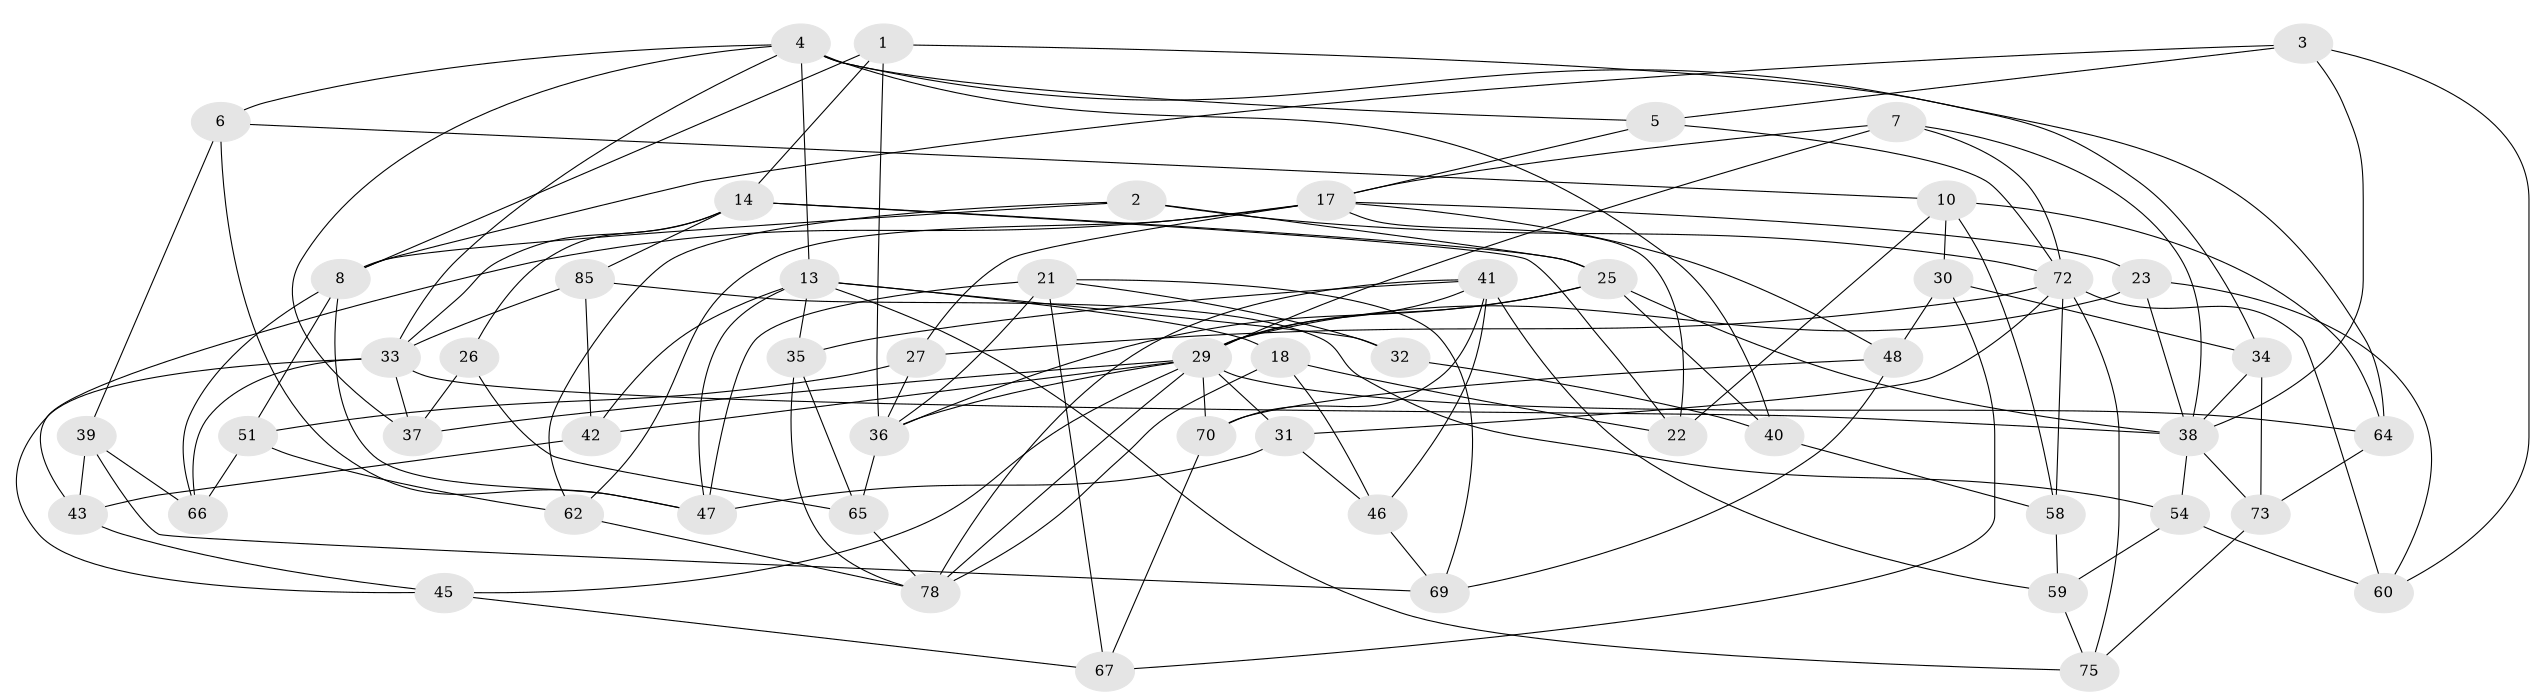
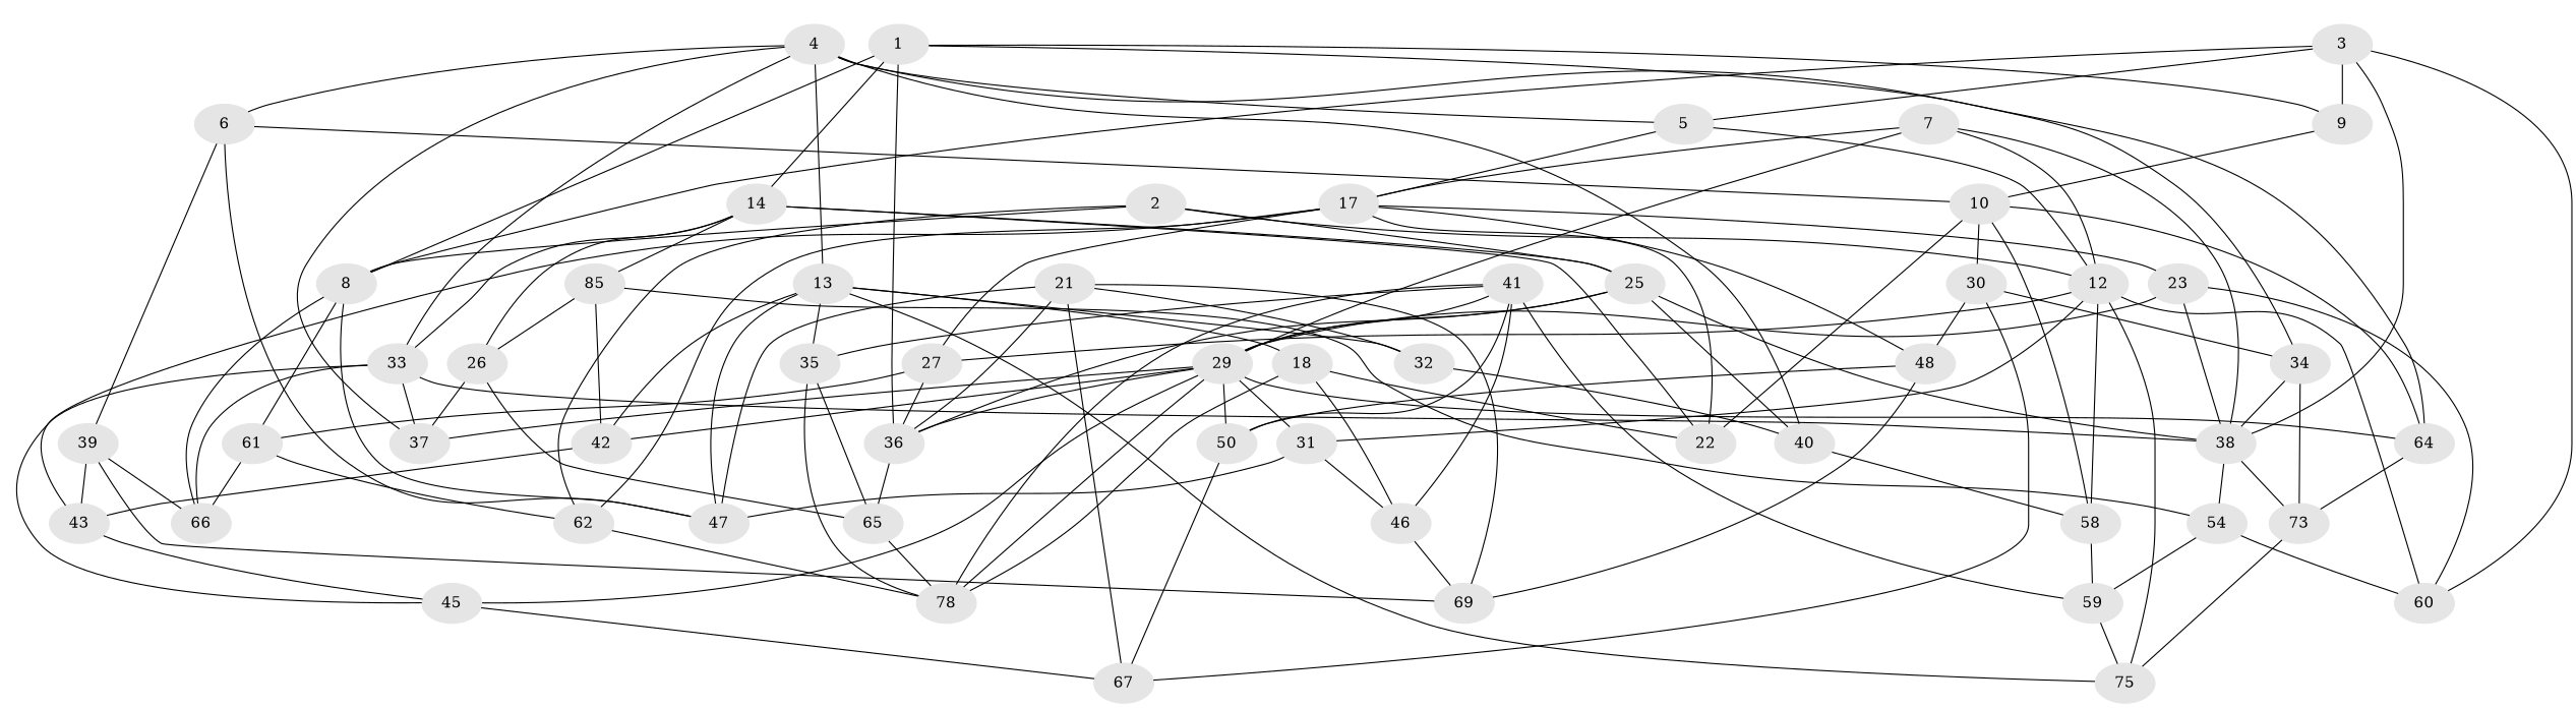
  graph {
    node [color=gray90 style=filled]
    1 [super="+71"]
    8 [super="+61"]
+   9
    14 [super="+24"]
    34
    36 [super="+53"]
    47 [super="+70"]
-   51
+   51 [label=61]
    66
    10 [super="+68"]
    25 [super="+28"]
    33 [super="+52"]
    22
    n14 [label=85]
    26
    38 [super="+63"]
    73
    65
    2
-   12 [super="+16" label=72]
+   12 [super="+16"]
    62
    60
    58
    27
    31
    75
    29 [super="+57+41"]
    40
    78 [super="+79"]
    3
    5
    17 [super="+19"]
    54
    4 [super="+20"]
    6
    13 [super="+74+77"]
    37
    64
    39
    35
    18
    32
    42
    45
    23
    43
    48
    30
    69
    7
-   50 [label=70]
+   50
    67
    59
    n54 [label=41 super="+55"]
    46
    21 [super="+56"]
    1 -- 8
+   1 -- 9
    1 -- 14
    1 -- 34
    1 -- 36
    8 -- 47
    8 -- 51
    8 -- 66
+   9 -- 10
    14 -- 25
    14 -- 33
    14 -- 22
    14 -- n14
    14 -- 26
    34 -- 38
    34 -- 73
    36 -- 65
    51 -- 66
    51 -- 62
    10 -- 22
    10 -- 58
    10 -- 64
    10 -- 30
    25 -- 36
    25 -- 38
    25 -- 29
    25 -- 40
    33 -- 66
    33 -- 38
    33 -- 37
    33 -- 45
-   n14 -- 33
+   n14 -- 26
    n14 -- 54
    n14 -- 42
    26 -- 65
    26 -- 37
    38 -- 73
    38 -- 54
    73 -- 75
    65 -- 78
    2 -- 8
    2 -- 25
    2 -- 12
    2 -- 62
    12 -- 60
    12 -- 58
    12 -- 27
    12 -- 31
    12 -- 75
    62 -- 78
    58 -- 59
    27 -- 36
    27 -- 51
    31 -- 47
    31 -- 46
    29 -- 36
    29 -- 31
    29 -- 78
    29 -- 37
    29 -- 64
    29 -- 42
    29 -- 45
    29 -- 50
    40 -- 58
    3 -- 8
+   3 -- 9
    3 -- 38
    3 -- 60
    3 -- 5
    5 -- 12
    5 -- 17
    17 -- 22
    17 -- 62
    17 -- 27
    17 -- 23
    17 -- 43
    17 -- 48
    54 -- 60
    54 -- 59
    4 -- 33
    4 -- 40
    4 -- 5
    4 -- 6
    4 -- 13
    4 -- 37
    4 -- 64
    6 -- 47
    6 -- 10
    6 -- 39
    13 -- 47
    13 -- 75
    13 -- 35
    13 -- 18
    13 -- 32 [weight=2]
    13 -- 42
    64 -- 73
    39 -- 66
    39 -- 43
    39 -- 69
    35 -- 65
    35 -- 78
    18 -- 22
    18 -- 78
    18 -- 46
    32 -- 40
    42 -- 43
    45 -- 67
    23 -- 38
    23 -- 60
    23 -- 29
    43 -- 45
    48 -- 69
    48 -- 50
    30 -- 34
    30 -- 48
    30 -- 67
    7 -- 38
    7 -- 12
    7 -- 29
    7 -- 17
    50 -- 67
    59 -- 75
    n54 -- 29
    n54 -- 78
    n54 -- 35
    n54 -- 50
    n54 -- 59
    n54 -- 46
    46 -- 69
    21 -- 36
    21 -- 47 [weight=2]
    21 -- 32
    21 -- 69
    21 -- 67
  }
